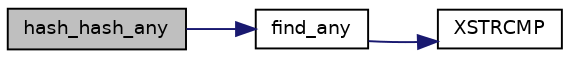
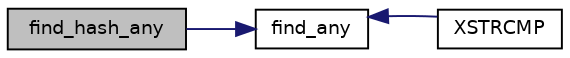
  digraph {
    rankdir=LR
    node [color=black fillcolor=white fontname=Helvetica fontsize=10 shape=record style=filled]
    edge [color=midnightblue fontname=Helvetica fontsize=10 labelfontname=Helvetica labelfontsize=10 style=solid]
-   n1 [fillcolor=grey75 fontcolor=black height=0.2 label=hash_hash_any width=0.4]
+   n1 [fillcolor=grey75 fontcolor=black height=0.2 label=find_hash_any width=0.4]
    n2 [height=0.2 label=find_any width=0.4]
    n3 [height=0.2 label=XSTRCMP width=0.4]
    n1 -> n2
-   n2 -> n3
+   n3 -> n2
  }
